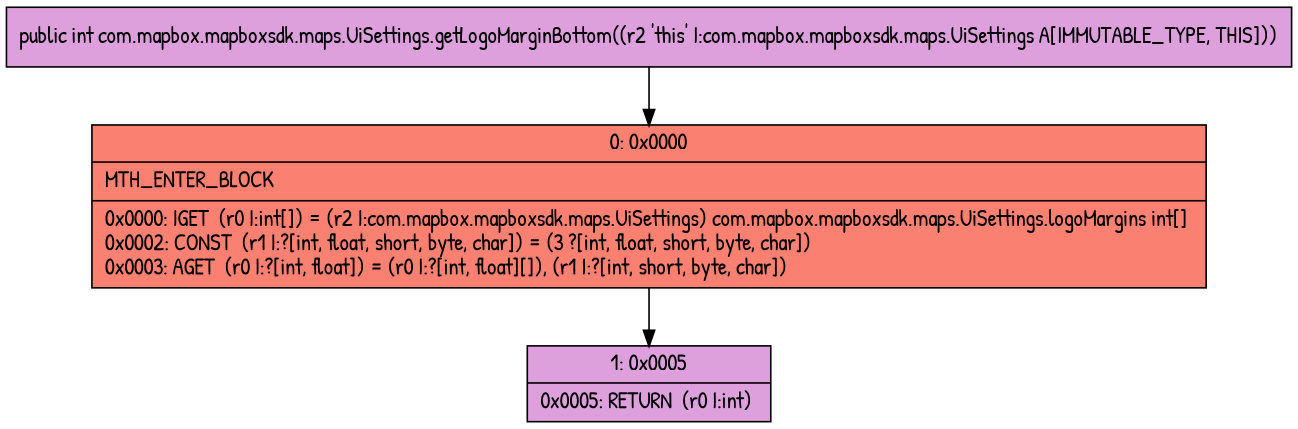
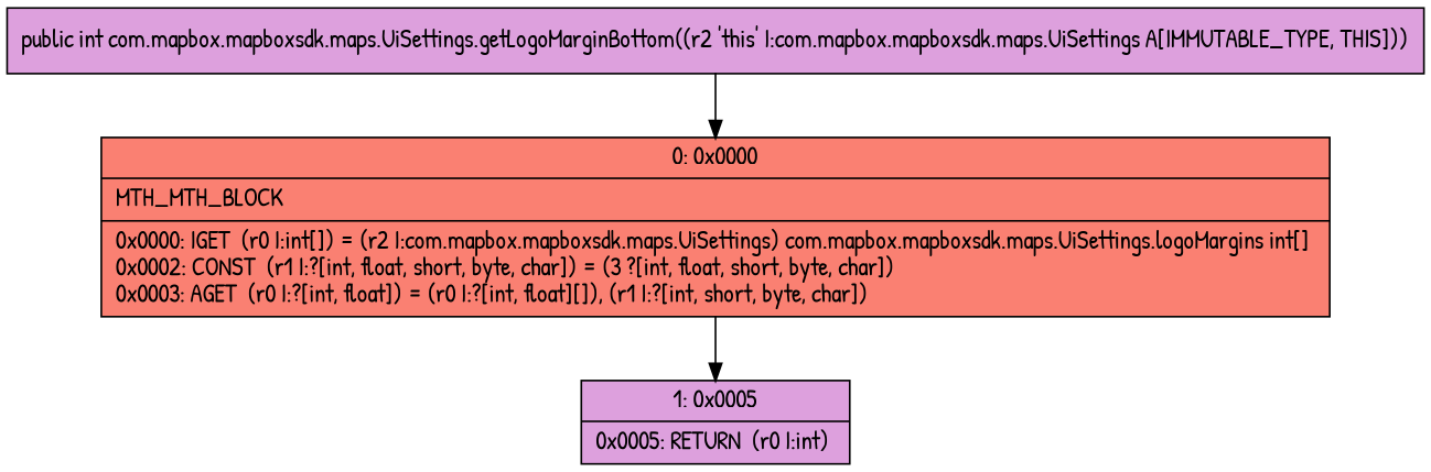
  digraph {
    fontname="Patrick Hand"
    node [shape=record style=filled fillcolor=plum fontname="Patrick Hand"]
    edge [fontname="Patrick Hand"]
-   n1 [label="{0\:\ 0x0000|MTH_ENTER_BLOCK\l|0x0000: IGET  (r0 I:int[]) = (r2 I:com.mapbox.mapboxsdk.maps.UiSettings) com.mapbox.mapboxsdk.maps.UiSettings.logoMargins int[] \l0x0002: CONST  (r1 I:?[int, float, short, byte, char]) = (3 ?[int, float, short, byte, char]) \l0x0003: AGET  (r0 I:?[int, float]) = (r0 I:?[int, float][]), (r1 I:?[int, short, byte, char]) \l}" fillcolor=salmon]
+   n1 [label="{0\:\ 0x0000|MTH_MTH_BLOCK\l|0x0000: IGET  (r0 I:int[]) = (r2 I:com.mapbox.mapboxsdk.maps.UiSettings) com.mapbox.mapboxsdk.maps.UiSettings.logoMargins int[] \l0x0002: CONST  (r1 I:?[int, float, short, byte, char]) = (3 ?[int, float, short, byte, char]) \l0x0003: AGET  (r0 I:?[int, float]) = (r0 I:?[int, float][]), (r1 I:?[int, short, byte, char]) \l}" fillcolor=salmon]
    n2 [label="{1\:\ 0x0005|0x0005: RETURN  (r0 I:int) \l}"]
    n3 [label="{public int com.mapbox.mapboxsdk.maps.UiSettings.getLogoMarginBottom((r2 'this' I:com.mapbox.mapboxsdk.maps.UiSettings A[IMMUTABLE_TYPE, THIS])) }"]
    n1 -> n2
    n3 -> n1
  }
